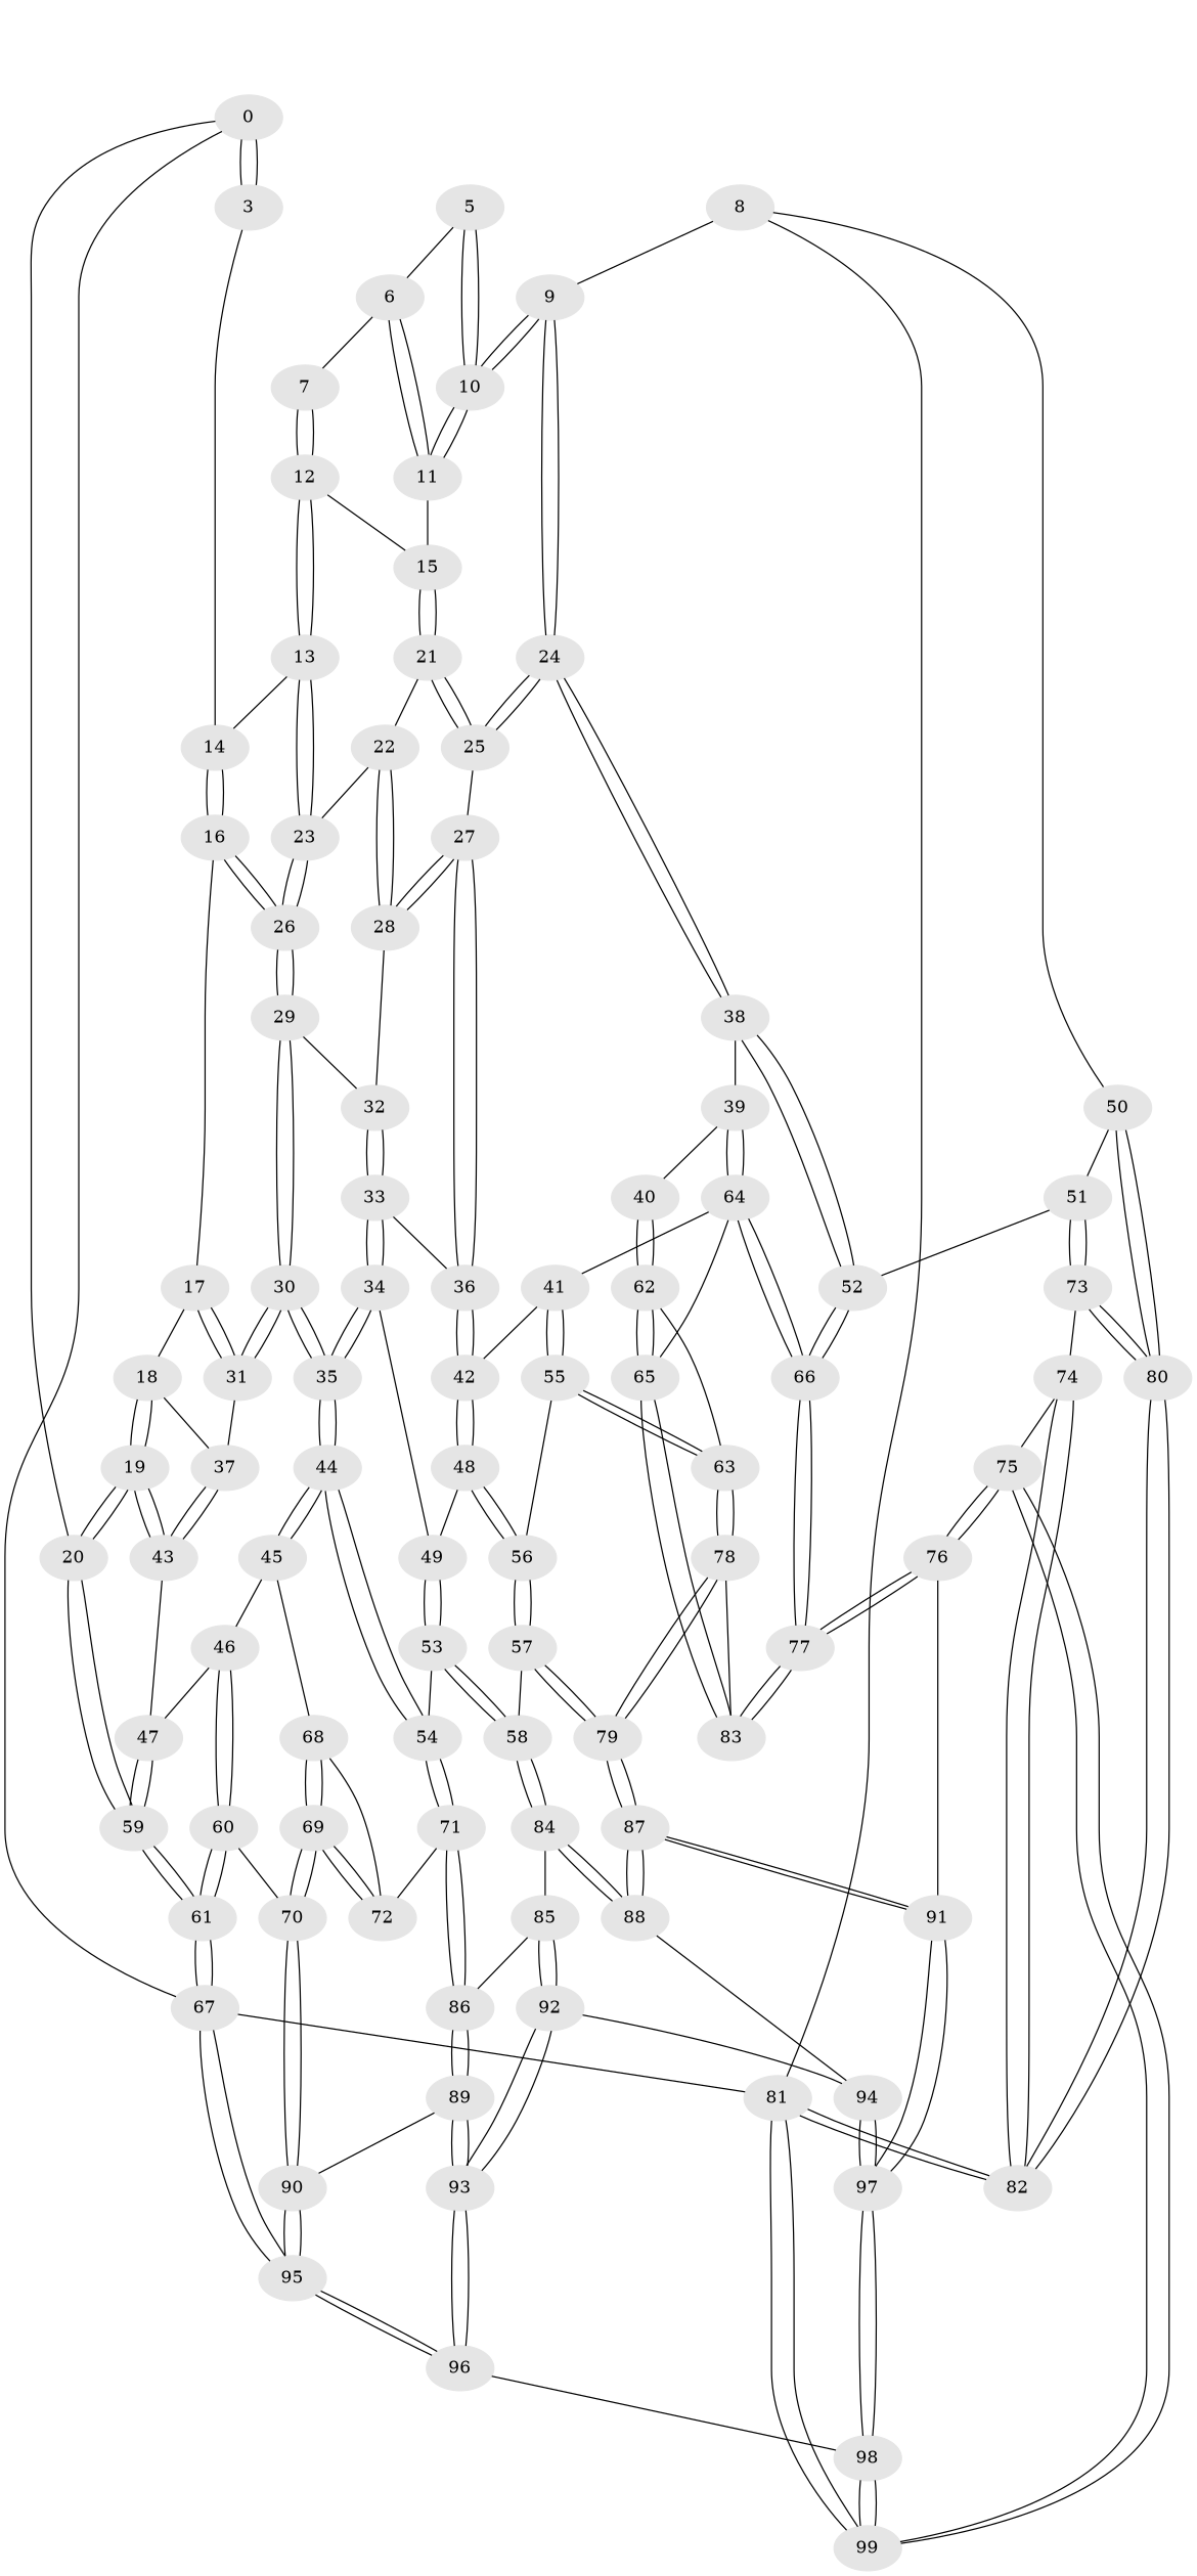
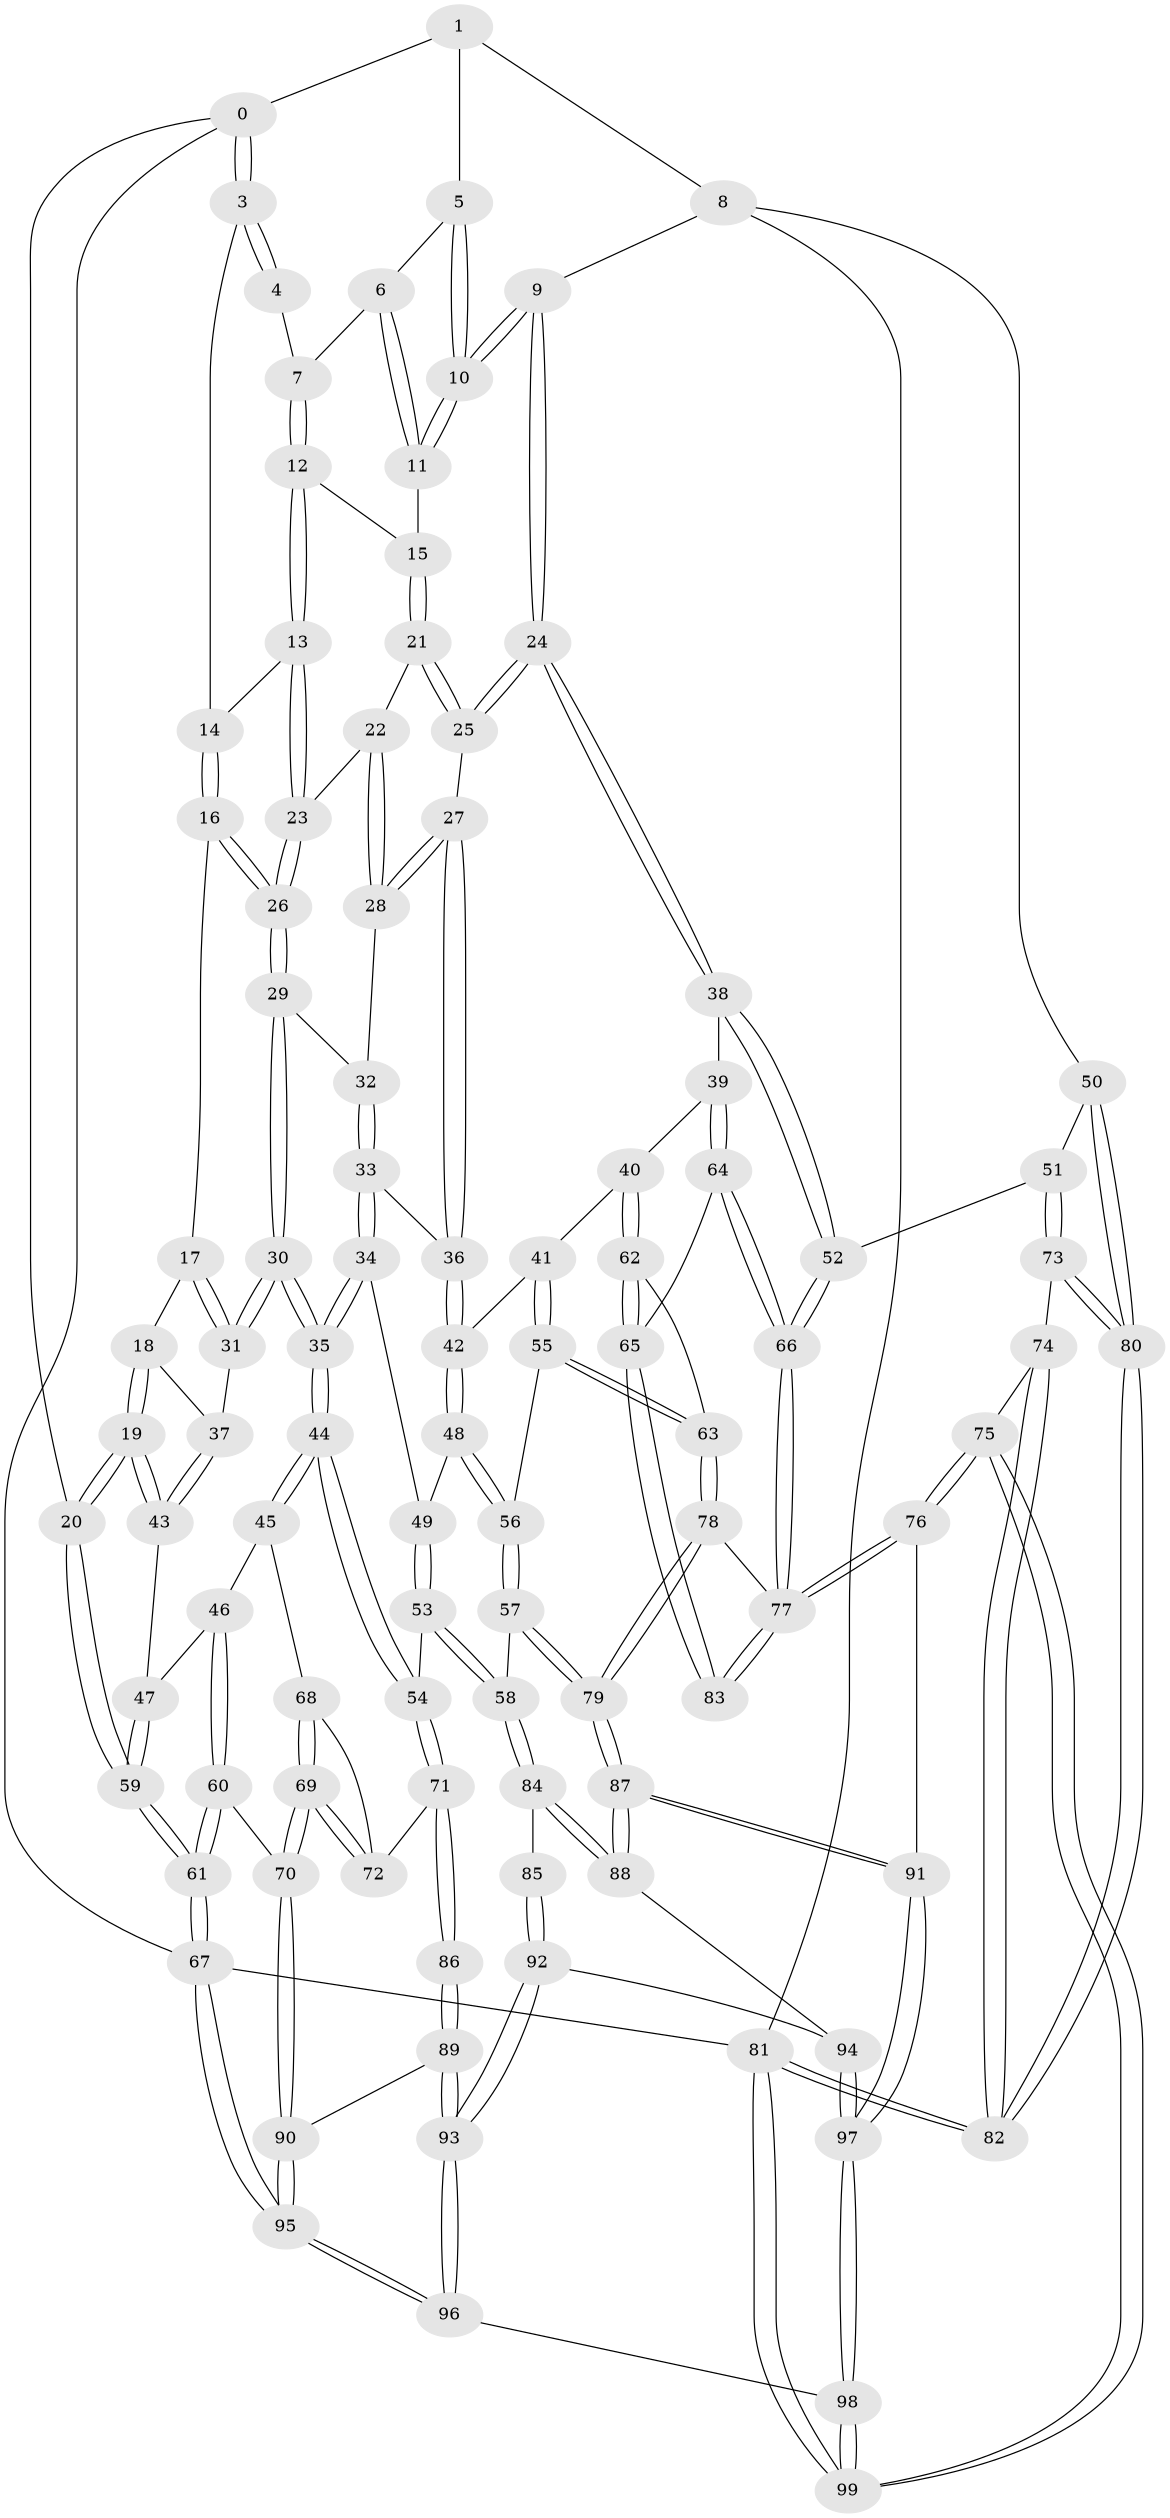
  graph {
    node [color=gray90 style=filled]
    n1 [label=0]
+   1
    5
    8
    3
    20
    67
    6
    10
    9
    50
    81
+   4
    14
    59
    95
    7
    16
    12
    11
    15
    13
    24
    51
    80
    82
    99
    25
    38
    21
    23
    26
    17
    22
    18
    31
    29
    19
    37
    43
    47
    61
    28
    27
    32
    39
    52
    36
    30
    42
    33
    35
    44
    34
    49
    53
    45
    54
    48
    40
    64
    66
    41
    62
    65
    55
    63
    56
    46
    68
    71
    60
    69
    72
    70
    57
    58
    73
    74
    77
    84
    86
    78
    79
    87
    85
    88
    90
    83
    96
    89
    75
    76
    91
    97
    92
    94
    93
    98
    n1 -- 3
    n1 -- 3
    n1 -- 20
    n1 -- 67
+   1 -- n1
+   1 -- 5
+   1 -- 8
    5 -- 6
    5 -- 10
    5 -- 10
    8 -- 9
    8 -- 50
    8 -- 81
+   3 -- 4
+   3 -- 4
    3 -- 14
    20 -- 59
    20 -- 59
    67 -- 81
    67 -- 95
    67 -- 95
    6 -- 7
    6 -- 11
    6 -- 11
    10 -- 11
    10 -- 11
    9 -- 10
    9 -- 10
    9 -- 24
    9 -- 24
    50 -- 51
    50 -- 80
    50 -- 80
    81 -- 82
    81 -- 82
    81 -- 99
    81 -- 99
+   4 -- 7
    14 -- 16
    14 -- 16
    59 -- 61
    59 -- 61
    95 -- 96
    95 -- 96
    7 -- 12
    7 -- 12
    16 -- 26
    16 -- 26
    16 -- 17
    12 -- 15
    12 -- 13
    12 -- 13
    11 -- 15
    15 -- 21
    15 -- 21
    13 -- 14
    13 -- 23
    13 -- 23
    24 -- 25
    24 -- 25
    24 -- 38
    24 -- 38
    51 -- 52
    51 -- 73
    51 -- 73
    80 -- 82
    80 -- 82
    25 -- 27
    38 -- 39
    38 -- 52
    38 -- 52
    21 -- 25
    21 -- 25
    21 -- 22
    23 -- 26
    23 -- 26
    26 -- 29
    26 -- 29
    17 -- 18
    17 -- 31
    17 -- 31
    22 -- 23
    22 -- 28
    22 -- 28
    18 -- 19
    18 -- 19
    18 -- 37
    31 -- 37
    29 -- 32
    29 -- 30
    29 -- 30
    19 -- 20
    19 -- 20
    19 -- 43
    19 -- 43
    37 -- 43
    37 -- 43
    43 -- 47
    47 -- 59
    47 -- 59
    61 -- 67
    61 -- 67
    28 -- 32
    27 -- 28
    27 -- 28
    27 -- 36
    27 -- 36
    32 -- 33
    32 -- 33
    39 -- 40
    39 -- 64
    39 -- 64
    52 -- 66
    52 -- 66
    36 -- 42
    36 -- 42
    30 -- 31
    30 -- 31
    30 -- 35
    30 -- 35
    42 -- 48
    42 -- 48
    33 -- 36
    33 -- 34
    33 -- 34
    35 -- 44
    35 -- 44
    44 -- 45
    44 -- 45
    44 -- 54
    44 -- 54
    34 -- 35
    34 -- 35
    34 -- 49
    49 -- 53
    49 -- 53
    53 -- 54
    53 -- 58
    53 -- 58
    45 -- 46
    45 -- 68
    54 -- 71
    54 -- 71
    48 -- 49
    48 -- 56
    48 -- 56
-   64 -- 41
+   40 -- 41
    40 -- 62
    40 -- 62
    64 -- 66
    64 -- 66
    64 -- 65
    66 -- 77
    66 -- 77
    41 -- 42
    41 -- 55
    41 -- 55
    62 -- 65
    62 -- 65
    62 -- 63
    65 -- 83
    65 -- 83
    55 -- 63
    55 -- 63
    55 -- 56
    63 -- 78
    63 -- 78
    56 -- 57
    56 -- 57
    46 -- 47
    46 -- 60
    46 -- 60
    68 -- 69
    68 -- 69
    68 -- 72
    71 -- 72
    71 -- 86
    71 -- 86
    60 -- 61
    60 -- 61
    60 -- 70
    69 -- 72
    69 -- 72
    69 -- 70
    69 -- 70
    70 -- 90
    70 -- 90
    57 -- 58
    57 -- 79
    57 -- 79
    58 -- 84
    58 -- 84
    73 -- 80
    73 -- 80
    73 -- 74
    74 -- 82
    74 -- 82
    74 -- 75
    77 -- 83
    77 -- 83
    84 -- 85
    84 -- 88
    84 -- 88
    86 -- 89
    86 -- 89
    78 -- 79
    78 -- 79
-   78 -- 83
+   78 -- 77
    79 -- 87
    79 -- 87
    87 -- 88
    87 -- 88
    87 -- 91
    87 -- 91
-   85 -- 86
    85 -- 92
    85 -- 92
    88 -- 94
    90 -- 95
    90 -- 95
    96 -- 98
    89 -- 90
    89 -- 93
    89 -- 93
    75 -- 99
    75 -- 99
    75 -- 76
    75 -- 76
    76 -- 77
    76 -- 77
    76 -- 91
    91 -- 97
    91 -- 97
    97 -- 98
    97 -- 98
    92 -- 94
    92 -- 93
    92 -- 93
    94 -- 97
    94 -- 97
    93 -- 96
    93 -- 96
    98 -- 99
    98 -- 99
  }
